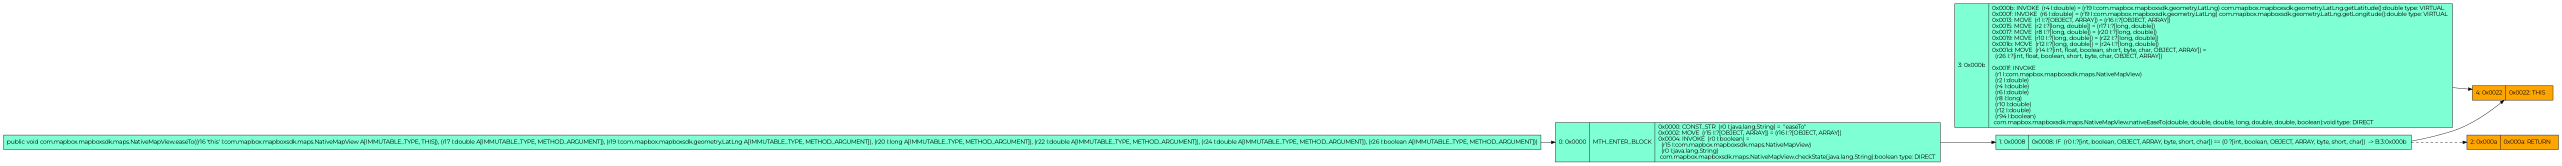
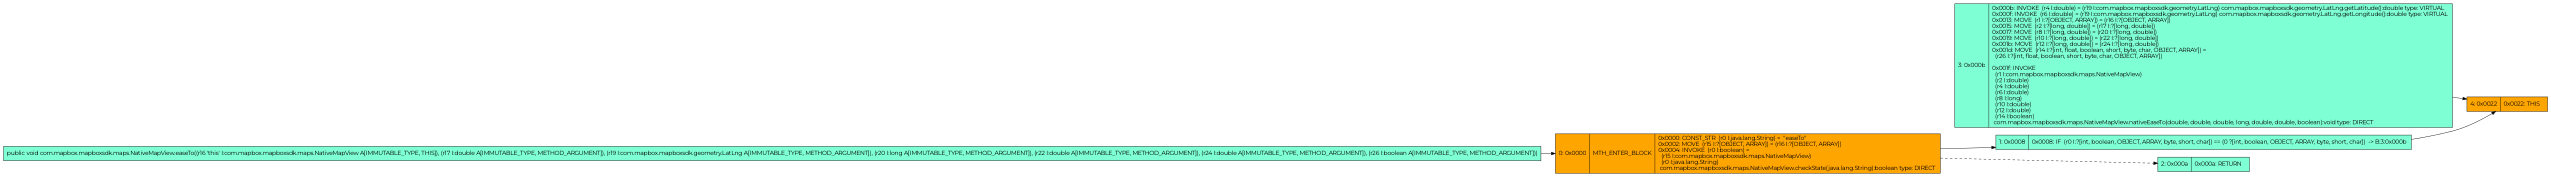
  digraph {
    fontname=Montserrat
    rankdir=LR
    node [fillcolor=aquamarine fontname=Montserrat shape=record style=filled]
    edge [fontname=Montserrat]
-   n1 [label="{0\:\ 0x0000|MTH_ENTER_BLOCK\l|0x0000: CONST_STR  (r0 I:java.lang.String) =  \"easeTo\" \l0x0002: MOVE  (r15 I:?[OBJECT, ARRAY]) = (r16 I:?[OBJECT, ARRAY]) \l0x0004: INVOKE  (r0 I:boolean) = \l  (r15 I:com.mapbox.mapboxsdk.maps.NativeMapView)\l  (r0 I:java.lang.String)\l com.mapbox.mapboxsdk.maps.NativeMapView.checkState(java.lang.String):boolean type: DIRECT \l}"]
+   n1 [fillcolor=orange label="{0\:\ 0x0000|MTH_ENTER_BLOCK\l|0x0000: CONST_STR  (r0 I:java.lang.String) =  \"easeTo\" \l0x0002: MOVE  (r15 I:?[OBJECT, ARRAY]) = (r16 I:?[OBJECT, ARRAY]) \l0x0004: INVOKE  (r0 I:boolean) = \l  (r15 I:com.mapbox.mapboxsdk.maps.NativeMapView)\l  (r0 I:java.lang.String)\l com.mapbox.mapboxsdk.maps.NativeMapView.checkState(java.lang.String):boolean type: DIRECT \l}"]
    n2 [label="{1\:\ 0x0008|0x0008: IF  (r0 I:?[int, boolean, OBJECT, ARRAY, byte, short, char]) == (0 ?[int, boolean, OBJECT, ARRAY, byte, short, char])  \-\> B:3:0x000b \l}"]
-   n3 [fillcolor=orange label="{2\:\ 0x000a|0x000a: RETURN   \l}"]
+   n3 [label="{2\:\ 0x000a|0x000a: RETURN   \l}"]
    n4 [fillcolor=orange label="{4\:\ 0x0022|0x0022: THIS   \l}"]
-   n5 [label="{3\:\ 0x000b|0x000b: INVOKE  (r4 I:double) = (r19 I:com.mapbox.mapboxsdk.geometry.LatLng) com.mapbox.mapboxsdk.geometry.LatLng.getLatitude():double type: VIRTUAL \l0x000f: INVOKE  (r6 I:double) = (r19 I:com.mapbox.mapboxsdk.geometry.LatLng) com.mapbox.mapboxsdk.geometry.LatLng.getLongitude():double type: VIRTUAL \l0x0013: MOVE  (r1 I:?[OBJECT, ARRAY]) = (r16 I:?[OBJECT, ARRAY]) \l0x0015: MOVE  (r2 I:?[long, double]) = (r17 I:?[long, double]) \l0x0017: MOVE  (r8 I:?[long, double]) = (r20 I:?[long, double]) \l0x0019: MOVE  (r10 I:?[long, double]) = (r22 I:?[long, double]) \l0x001b: MOVE  (r12 I:?[long, double]) = (r24 I:?[long, double]) \l0x001d: MOVE  (r14 I:?[int, float, boolean, short, byte, char, OBJECT, ARRAY]) = \l  (r26 I:?[int, float, boolean, short, byte, char, OBJECT, ARRAY])\l \l0x001f: INVOKE  \l  (r1 I:com.mapbox.mapboxsdk.maps.NativeMapView)\l  (r2 I:double)\l  (r4 I:double)\l  (r6 I:double)\l  (r8 I:long)\l  (r10 I:double)\l  (r12 I:double)\l  (r94 I:boolean)\l com.mapbox.mapboxsdk.maps.NativeMapView.nativeEaseTo(double, double, double, long, double, double, boolean):void type: DIRECT \l}"]
+   n5 [label="{3\:\ 0x000b|0x000b: INVOKE  (r4 I:double) = (r19 I:com.mapbox.mapboxsdk.geometry.LatLng) com.mapbox.mapboxsdk.geometry.LatLng.getLatitude():double type: VIRTUAL \l0x000f: INVOKE  (r6 I:double) = (r19 I:com.mapbox.mapboxsdk.geometry.LatLng) com.mapbox.mapboxsdk.geometry.LatLng.getLongitude():double type: VIRTUAL \l0x0013: MOVE  (r1 I:?[OBJECT, ARRAY]) = (r16 I:?[OBJECT, ARRAY]) \l0x0015: MOVE  (r2 I:?[long, double]) = (r17 I:?[long, double]) \l0x0017: MOVE  (r8 I:?[long, double]) = (r20 I:?[long, double]) \l0x0019: MOVE  (r10 I:?[long, double]) = (r22 I:?[long, double]) \l0x001b: MOVE  (r12 I:?[long, double]) = (r24 I:?[long, double]) \l0x001d: MOVE  (r14 I:?[int, float, boolean, short, byte, char, OBJECT, ARRAY]) = \l  (r26 I:?[int, float, boolean, short, byte, char, OBJECT, ARRAY])\l \l0x001f: INVOKE  \l  (r1 I:com.mapbox.mapboxsdk.maps.NativeMapView)\l  (r2 I:double)\l  (r4 I:double)\l  (r6 I:double)\l  (r8 I:long)\l  (r10 I:double)\l  (r12 I:double)\l  (r14 I:boolean)\l com.mapbox.mapboxsdk.maps.NativeMapView.nativeEaseTo(double, double, double, long, double, double, boolean):void type: DIRECT \l}"]
    n6 [label="{public void com.mapbox.mapboxsdk.maps.NativeMapView.easeTo((r16 'this' I:com.mapbox.mapboxsdk.maps.NativeMapView A[IMMUTABLE_TYPE, THIS]), (r17 I:double A[IMMUTABLE_TYPE, METHOD_ARGUMENT]), (r19 I:com.mapbox.mapboxsdk.geometry.LatLng A[IMMUTABLE_TYPE, METHOD_ARGUMENT]), (r20 I:long A[IMMUTABLE_TYPE, METHOD_ARGUMENT]), (r22 I:double A[IMMUTABLE_TYPE, METHOD_ARGUMENT]), (r24 I:double A[IMMUTABLE_TYPE, METHOD_ARGUMENT]), (r26 I:boolean A[IMMUTABLE_TYPE, METHOD_ARGUMENT])) }"]
    n1 -> n2
-   n2 -> n3 [style=dashed]
+   n1 -> n3 [style=dashed]
    n2 -> n4
    n5 -> n4
    n6 -> n1
  }
